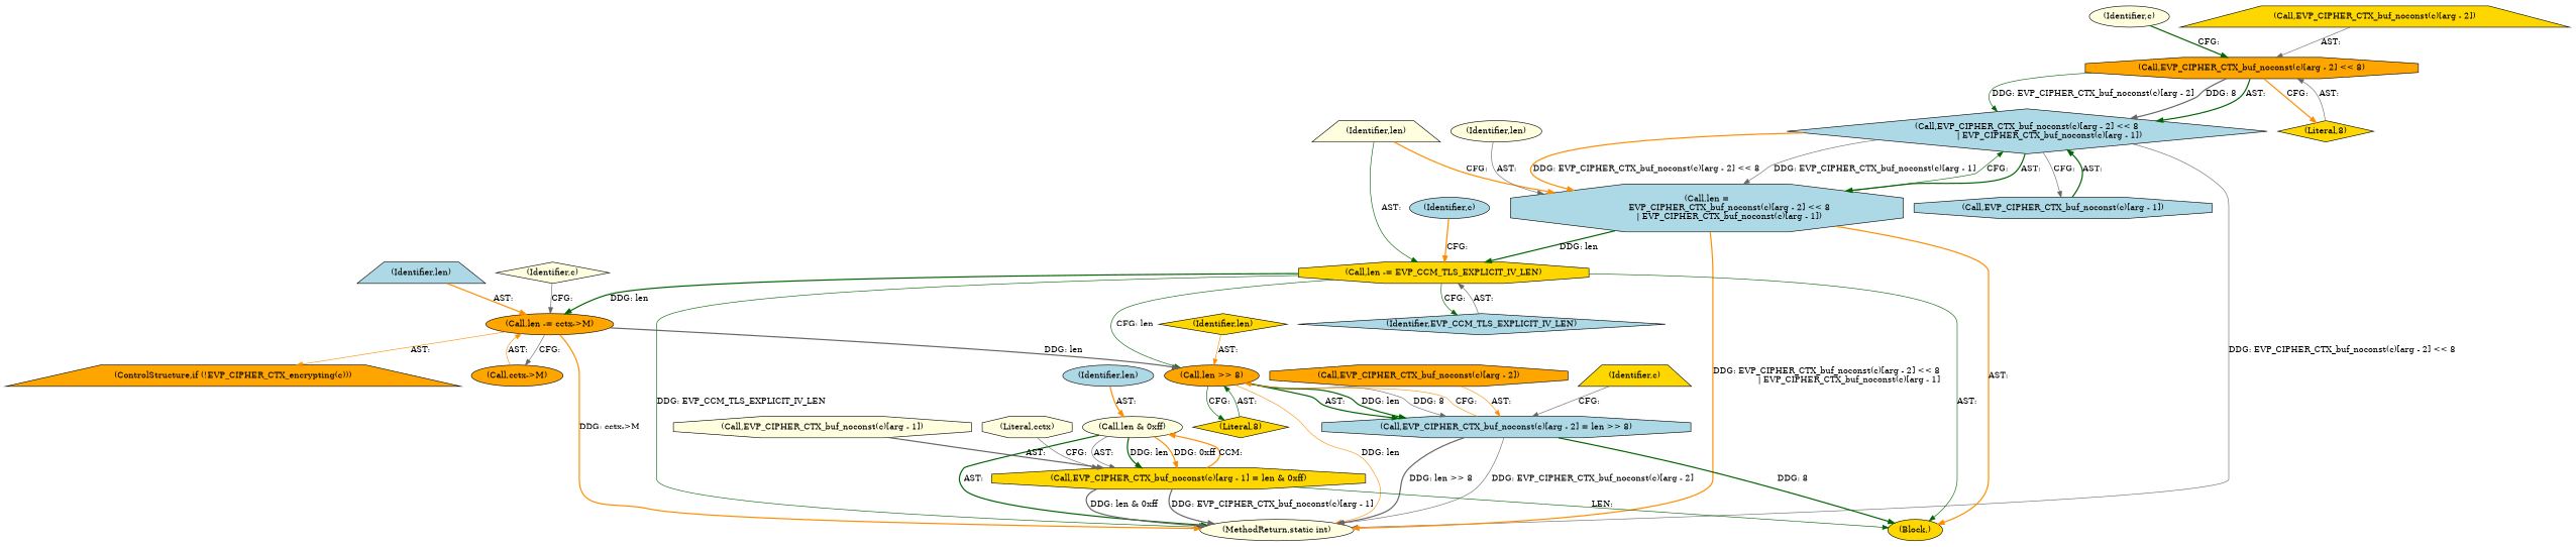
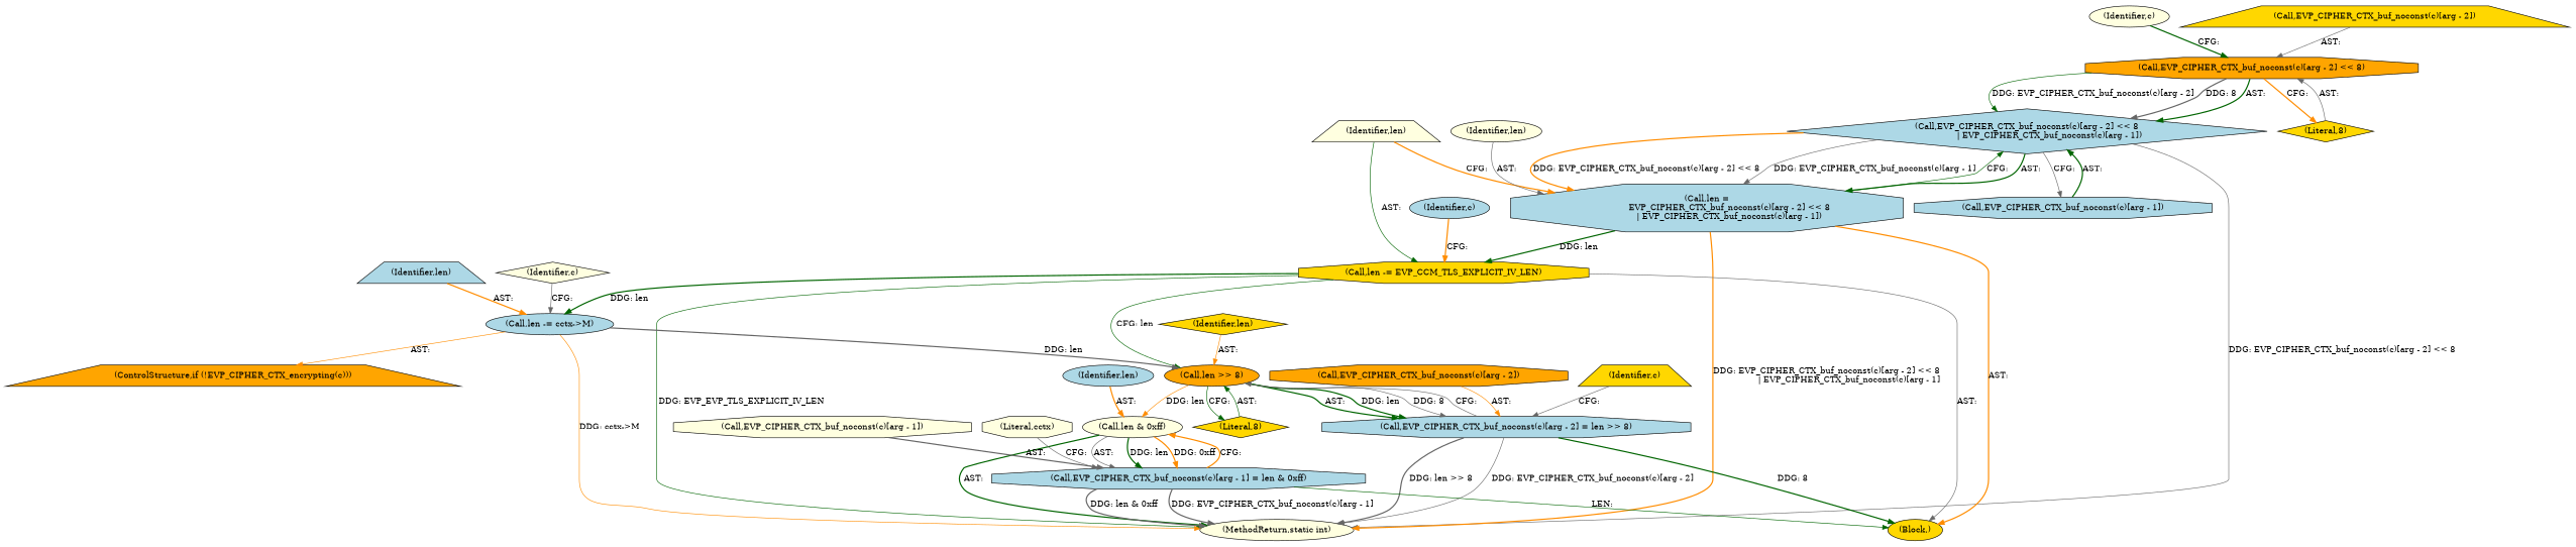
  digraph {
    node [fillcolor=lightblue shape=ellipse style=filled]
    edge [color=gray40 style=solid]
    n1 [label="(Call,EVP_CIPHER_CTX_buf_noconst(c)[arg - 2] << 8\n                 | EVP_CIPHER_CTX_buf_noconst(c)[arg - 1])" shape=diamond]
    n2 [label="(Call,len =\n                 EVP_CIPHER_CTX_buf_noconst(c)[arg - 2] << 8\n                 | EVP_CIPHER_CTX_buf_noconst(c)[arg - 1])" shape=octagon]
    n3 [fillcolor=lightyellow label="(MethodReturn,static int)"]
    n4 [label="(Call,EVP_CIPHER_CTX_buf_noconst(c)[arg - 1])" shape=octagon]
    n5 [fillcolor=gold label="(Call,len -= EVP_CCM_TLS_EXPLICIT_IV_LEN)" shape=octagon]
    n6 [fillcolor=gold label="(Block,)"]
    n7 [fillcolor=orange label="(Call,EVP_CIPHER_CTX_buf_noconst(c)[arg - 2] << 8)" shape=octagon]
    n8 [fillcolor=gold label="(Literal,8)" shape=diamond]
-   n9 [fillcolor=orange label="(Call,len -= cctx->M)"]
+   n9 [label="(Call,len -= cctx->M)"]
    n10 [fillcolor=orange label="(Call,len >> 8)"]
-   n11 [label="(Identifier,EVP_CCM_TLS_EXPLICIT_IV_LEN)" shape=diamond]
    n12 [fillcolor=orange label="(ControlStructure,if (!EVP_CIPHER_CTX_encrypting(c)))" shape=trapezium]
-   n13 [fillcolor=orange label="(Call,cctx->M)"]
    n14 [label="(Call,EVP_CIPHER_CTX_buf_noconst(c)[arg - 2] = len >> 8)" shape=octagon]
    n15 [fillcolor=lightyellow label="(Call,len & 0xff)"]
    n16 [fillcolor=gold label="(Literal,8)" shape=diamond]
-   n17 [fillcolor=gold label="(Call,EVP_CIPHER_CTX_buf_noconst(c)[arg - 1] = len & 0xff)" shape=octagon]
+   n17 [label="(Call,EVP_CIPHER_CTX_buf_noconst(c)[arg - 1] = len & 0xff)" shape=octagon]
    n18 [label="(Identifier,len)"]
    n19 [fillcolor=lightyellow label="(Call,EVP_CIPHER_CTX_buf_noconst(c)[arg - 1])" shape=octagon]
    n20 [label="(Identifier,len)" shape=trapezium]
    n21 [fillcolor=gold label="(Identifier,c)" shape=trapezium]
    n22 [fillcolor=lightyellow label="(Identifier,len)" shape=trapezium]
    n23 [fillcolor=lightyellow label="(Identifier,len)"]
    n24 [fillcolor=lightyellow label="(Literal,cctx)" shape=octagon]
    n25 [fillcolor=lightyellow label="(Identifier,c)" shape=diamond]
    n26 [fillcolor=gold label="(Identifier,len)" shape=diamond]
    n27 [fillcolor=lightyellow label="(Identifier,c)"]
    n28 [fillcolor=gold label="(Call,EVP_CIPHER_CTX_buf_noconst(c)[arg - 2])" shape=trapezium]
    n29 [fillcolor=orange label="(Call,EVP_CIPHER_CTX_buf_noconst(c)[arg - 2])" shape=octagon]
    n30 [label="(Identifier,c)"]
    n1 -> n2 [color=darkgreen label="AST: " style=bold]
    n1 -> n2 [color=darkorange label="DDG: EVP_CIPHER_CTX_buf_noconst(c)[arg - 2] << 8" style=bold]
    n1 -> n2 [label="DDG: EVP_CIPHER_CTX_buf_noconst(c)[arg - 1]"]
    n1 -> n3 [label="DDG: EVP_CIPHER_CTX_buf_noconst(c)[arg - 2] << 8"]
    n1 -> n4 [label="CFG: "]
    n2 -> n1 [color=darkgreen label="CFG: "]
    n2 -> n3 [color=darkorange label="DDG: EVP_CIPHER_CTX_buf_noconst(c)[arg - 2] << 8\n                 | EVP_CIPHER_CTX_buf_noconst(c)[arg - 1]" style=bold]
    n2 -> n5 [color=darkgreen label="DDG: len" style=bold]
    n2 -> n6 [color=darkorange label="AST: " style=bold]
    n4 -> n1 [color=darkgreen label="AST: " style=bold]
-   n5 -> n3 [color=darkgreen label="DDG: EVP_CCM_TLS_EXPLICIT_IV_LEN"]
-   n5 -> n6 [color=darkgreen label="AST: "]
+   n5 -> n3 [color=darkgreen label="DDG: EVP_EVP_TLS_EXPLICIT_IV_LEN"]
+   n5 -> n6 [label="AST: "]
    n5 -> n9 [color=darkgreen label="DDG: len" style=bold]
    n5 -> n10 [color=darkgreen label="CFG: len"]
-   n5 -> n11 [color=darkgreen label="CFG: "]
    n7 -> n1 [color=darkgreen label="AST: " style=bold]
    n7 -> n1 [color=darkgreen label="DDG: EVP_CIPHER_CTX_buf_noconst(c)[arg - 2]"]
    n7 -> n1 [label="DDG: 8" style=bold]
    n7 -> n8 [color=darkorange label="CFG: " style=bold]
    n8 -> n7 [label="AST: "]
-   n9 -> n3 [color=darkorange label="DDG: cctx->M" style=bold]
+   n9 -> n3 [color=darkorange label="DDG: cctx->M"]
    n9 -> n10 [label="DDG: len" style=bold]
    n9 -> n12 [color=darkorange label="AST: "]
-   n9 -> n13 [label="CFG: "]
    n10 -> n14 [color=darkgreen label="AST: " style=bold]
    n10 -> n14 [color=darkgreen label="DDG: len" style=bold]
    n10 -> n14 [label="DDG: 8"]
-   n10 -> n3 [color=darkorange label="DDG: len"]
+   n10 -> n15 [color=darkorange label="DDG: len"]
    n10 -> n16 [color=darkgreen label="CFG: "]
-   n11 -> n5 [label="AST: "]
-   n13 -> n9 [color=darkorange label="AST: "]
    n14 -> n3 [label="DDG: EVP_CIPHER_CTX_buf_noconst(c)[arg - 2]"]
    n14 -> n3 [label="DDG: len >> 8" style=bold]
    n14 -> n6 [color=darkgreen label="DDG: 8" style=bold]
-   n14 -> n10 [color=darkorange label="CFG: "]
+   n14 -> n10 [label="CFG: "]
    n15 -> n3 [color=darkgreen label="AST: " style=bold]
    n15 -> n17 [label="AST: "]
    n15 -> n17 [color=darkgreen label="DDG: len" style=bold]
    n15 -> n17 [color=darkorange label="DDG: 0xff" style=bold]
    n16 -> n10 [color=darkgreen label="AST: "]
    n17 -> n3 [label="DDG: len & 0xff" style=bold]
    n17 -> n3 [label="DDG: EVP_CIPHER_CTX_buf_noconst(c)[arg - 1]" style=bold]
    n17 -> n6 [color=darkgreen label="LEN: "]
-   n17 -> n15 [color=darkorange label="CCM: " style=bold]
+   n17 -> n15 [color=darkorange label="CFG: " style=bold]
    n18 -> n15 [color=darkorange label="AST: " style=bold]
    n19 -> n17 [label="AST: " style=bold]
    n20 -> n9 [color=darkorange label="AST: " style=bold]
    n21 -> n14 [label="CFG: "]
    n22 -> n2 [color=darkorange label="CFG: " style=bold]
    n22 -> n5 [color=darkgreen label="AST: "]
    n23 -> n2 [label="AST: "]
    n24 -> n17 [label="CFG: "]
    n25 -> n9 [label="CFG: "]
    n26 -> n10 [color=darkorange label="AST: "]
    n27 -> n7 [color=darkgreen label="CFG: " style=bold]
    n28 -> n7 [label="AST: "]
    n29 -> n14 [color=darkorange label="AST: "]
    n30 -> n5 [color=darkorange label="CFG: " style=bold]
  }
